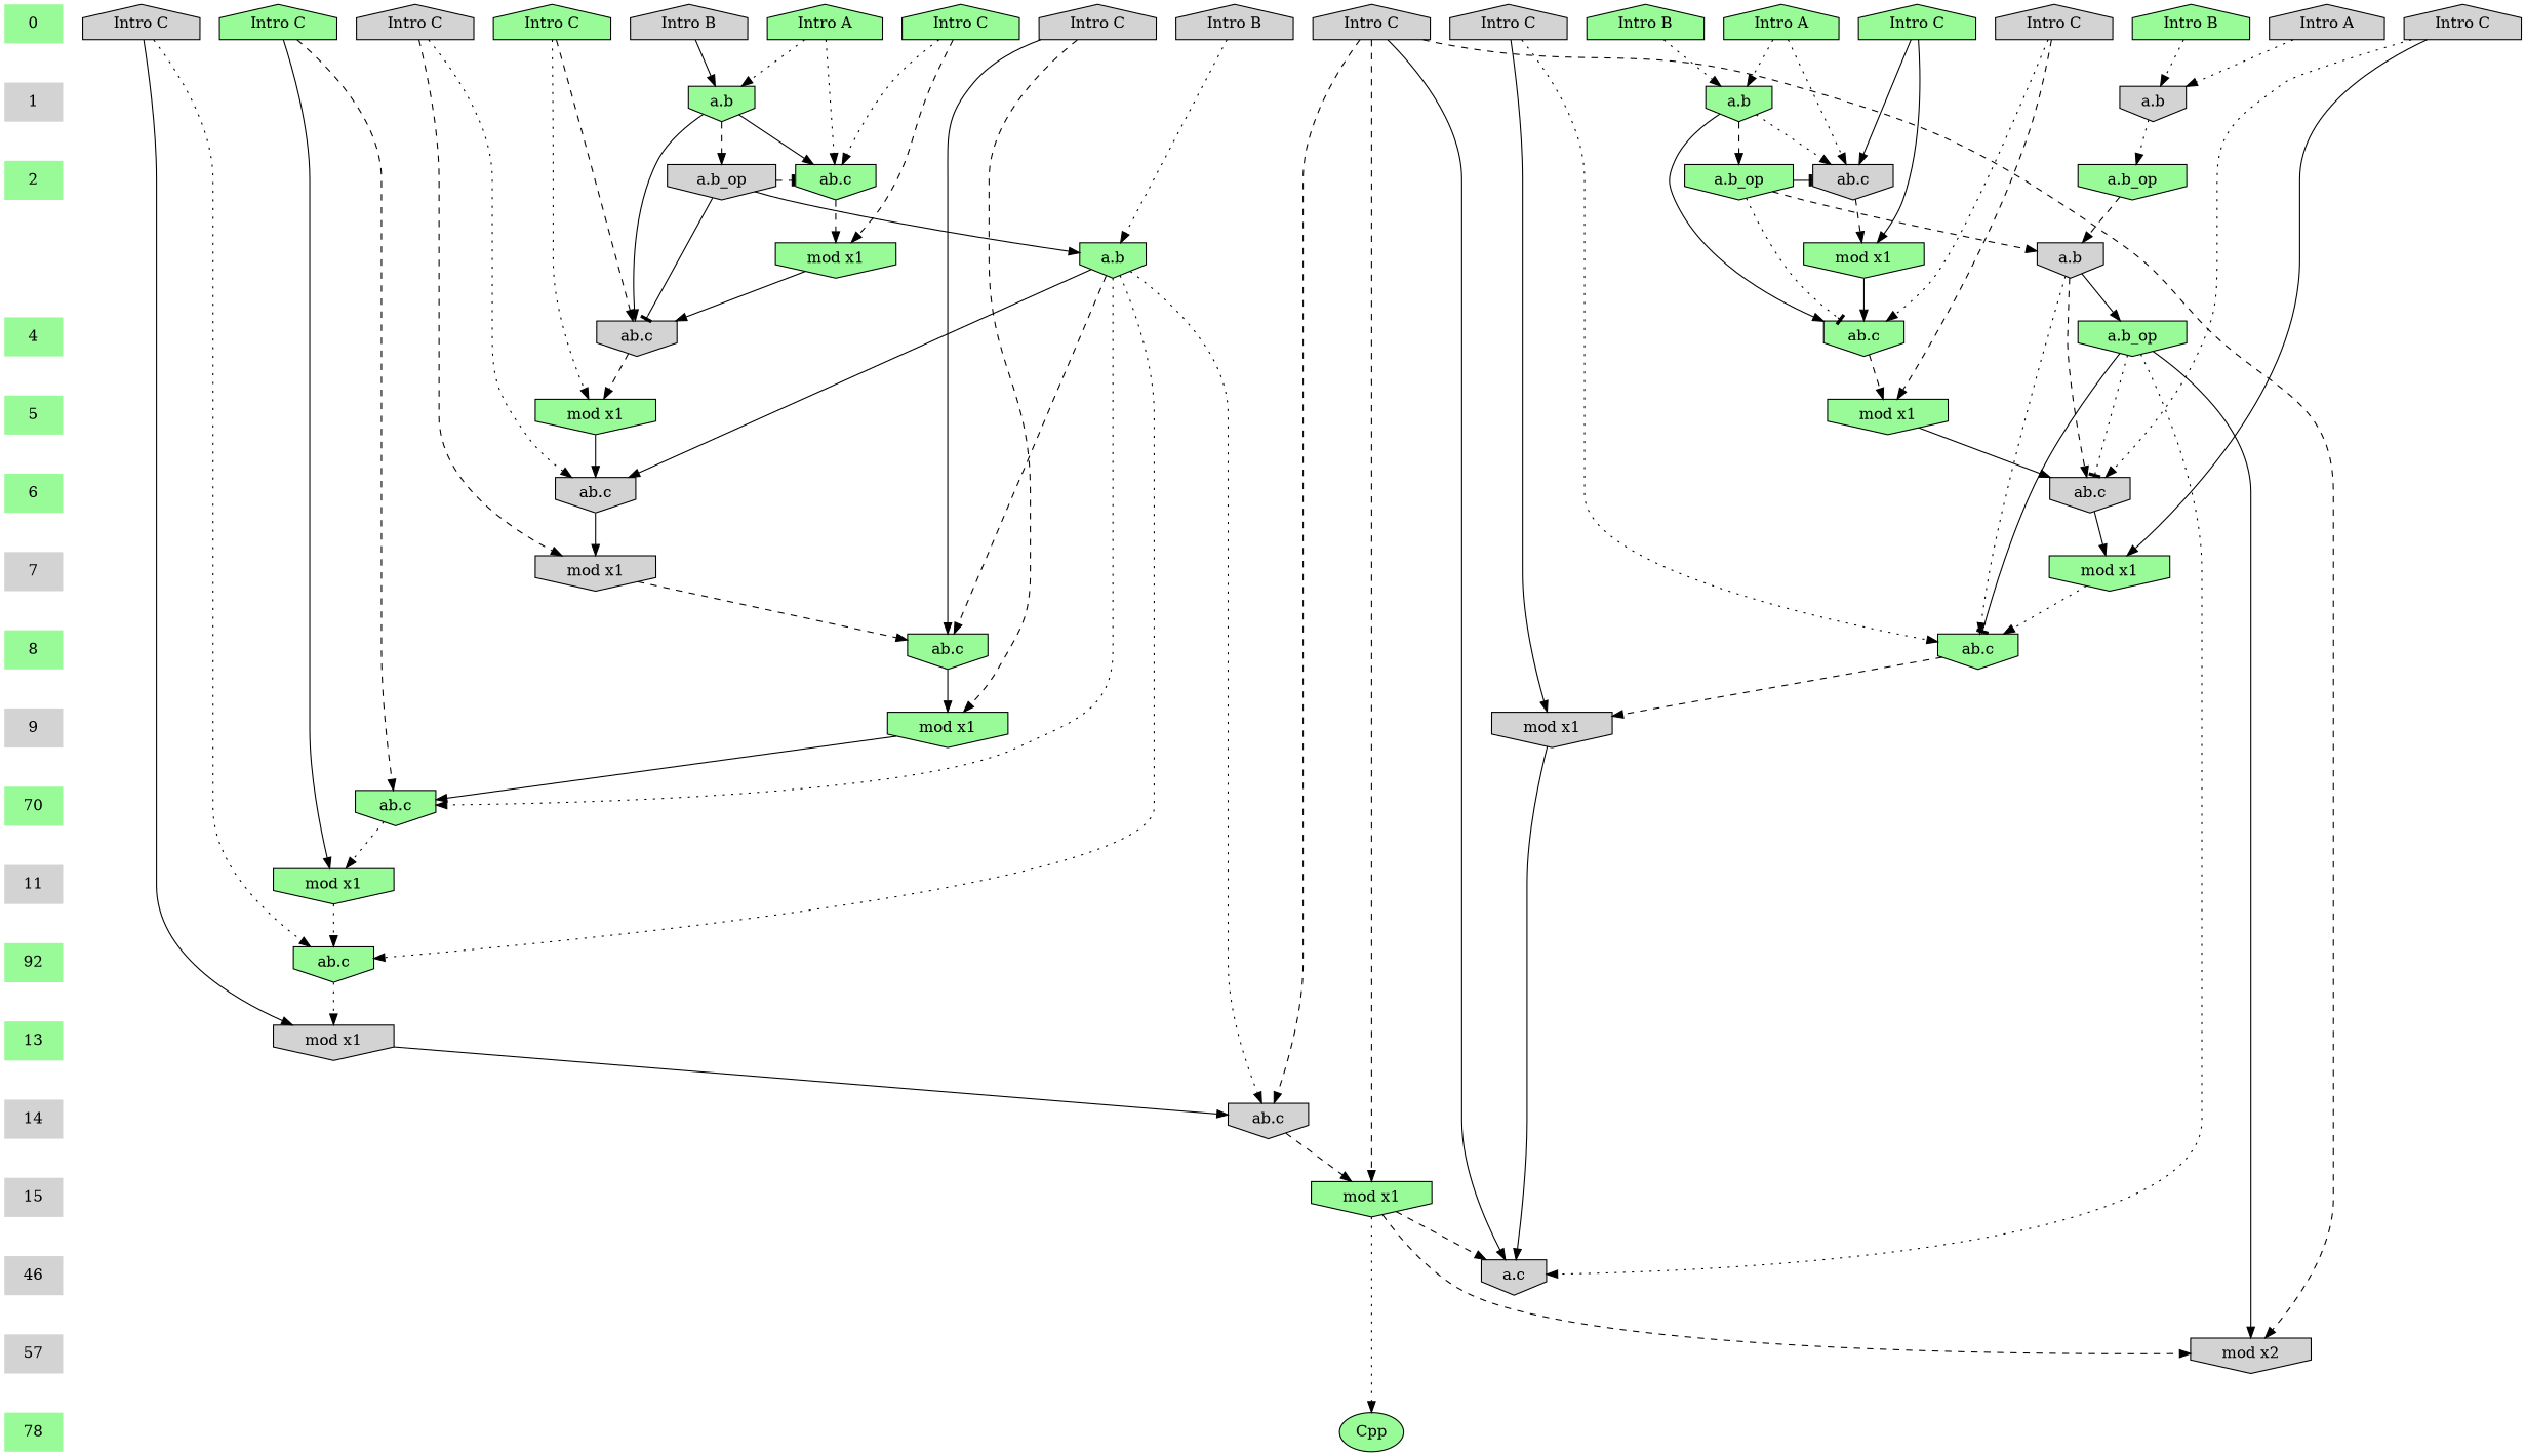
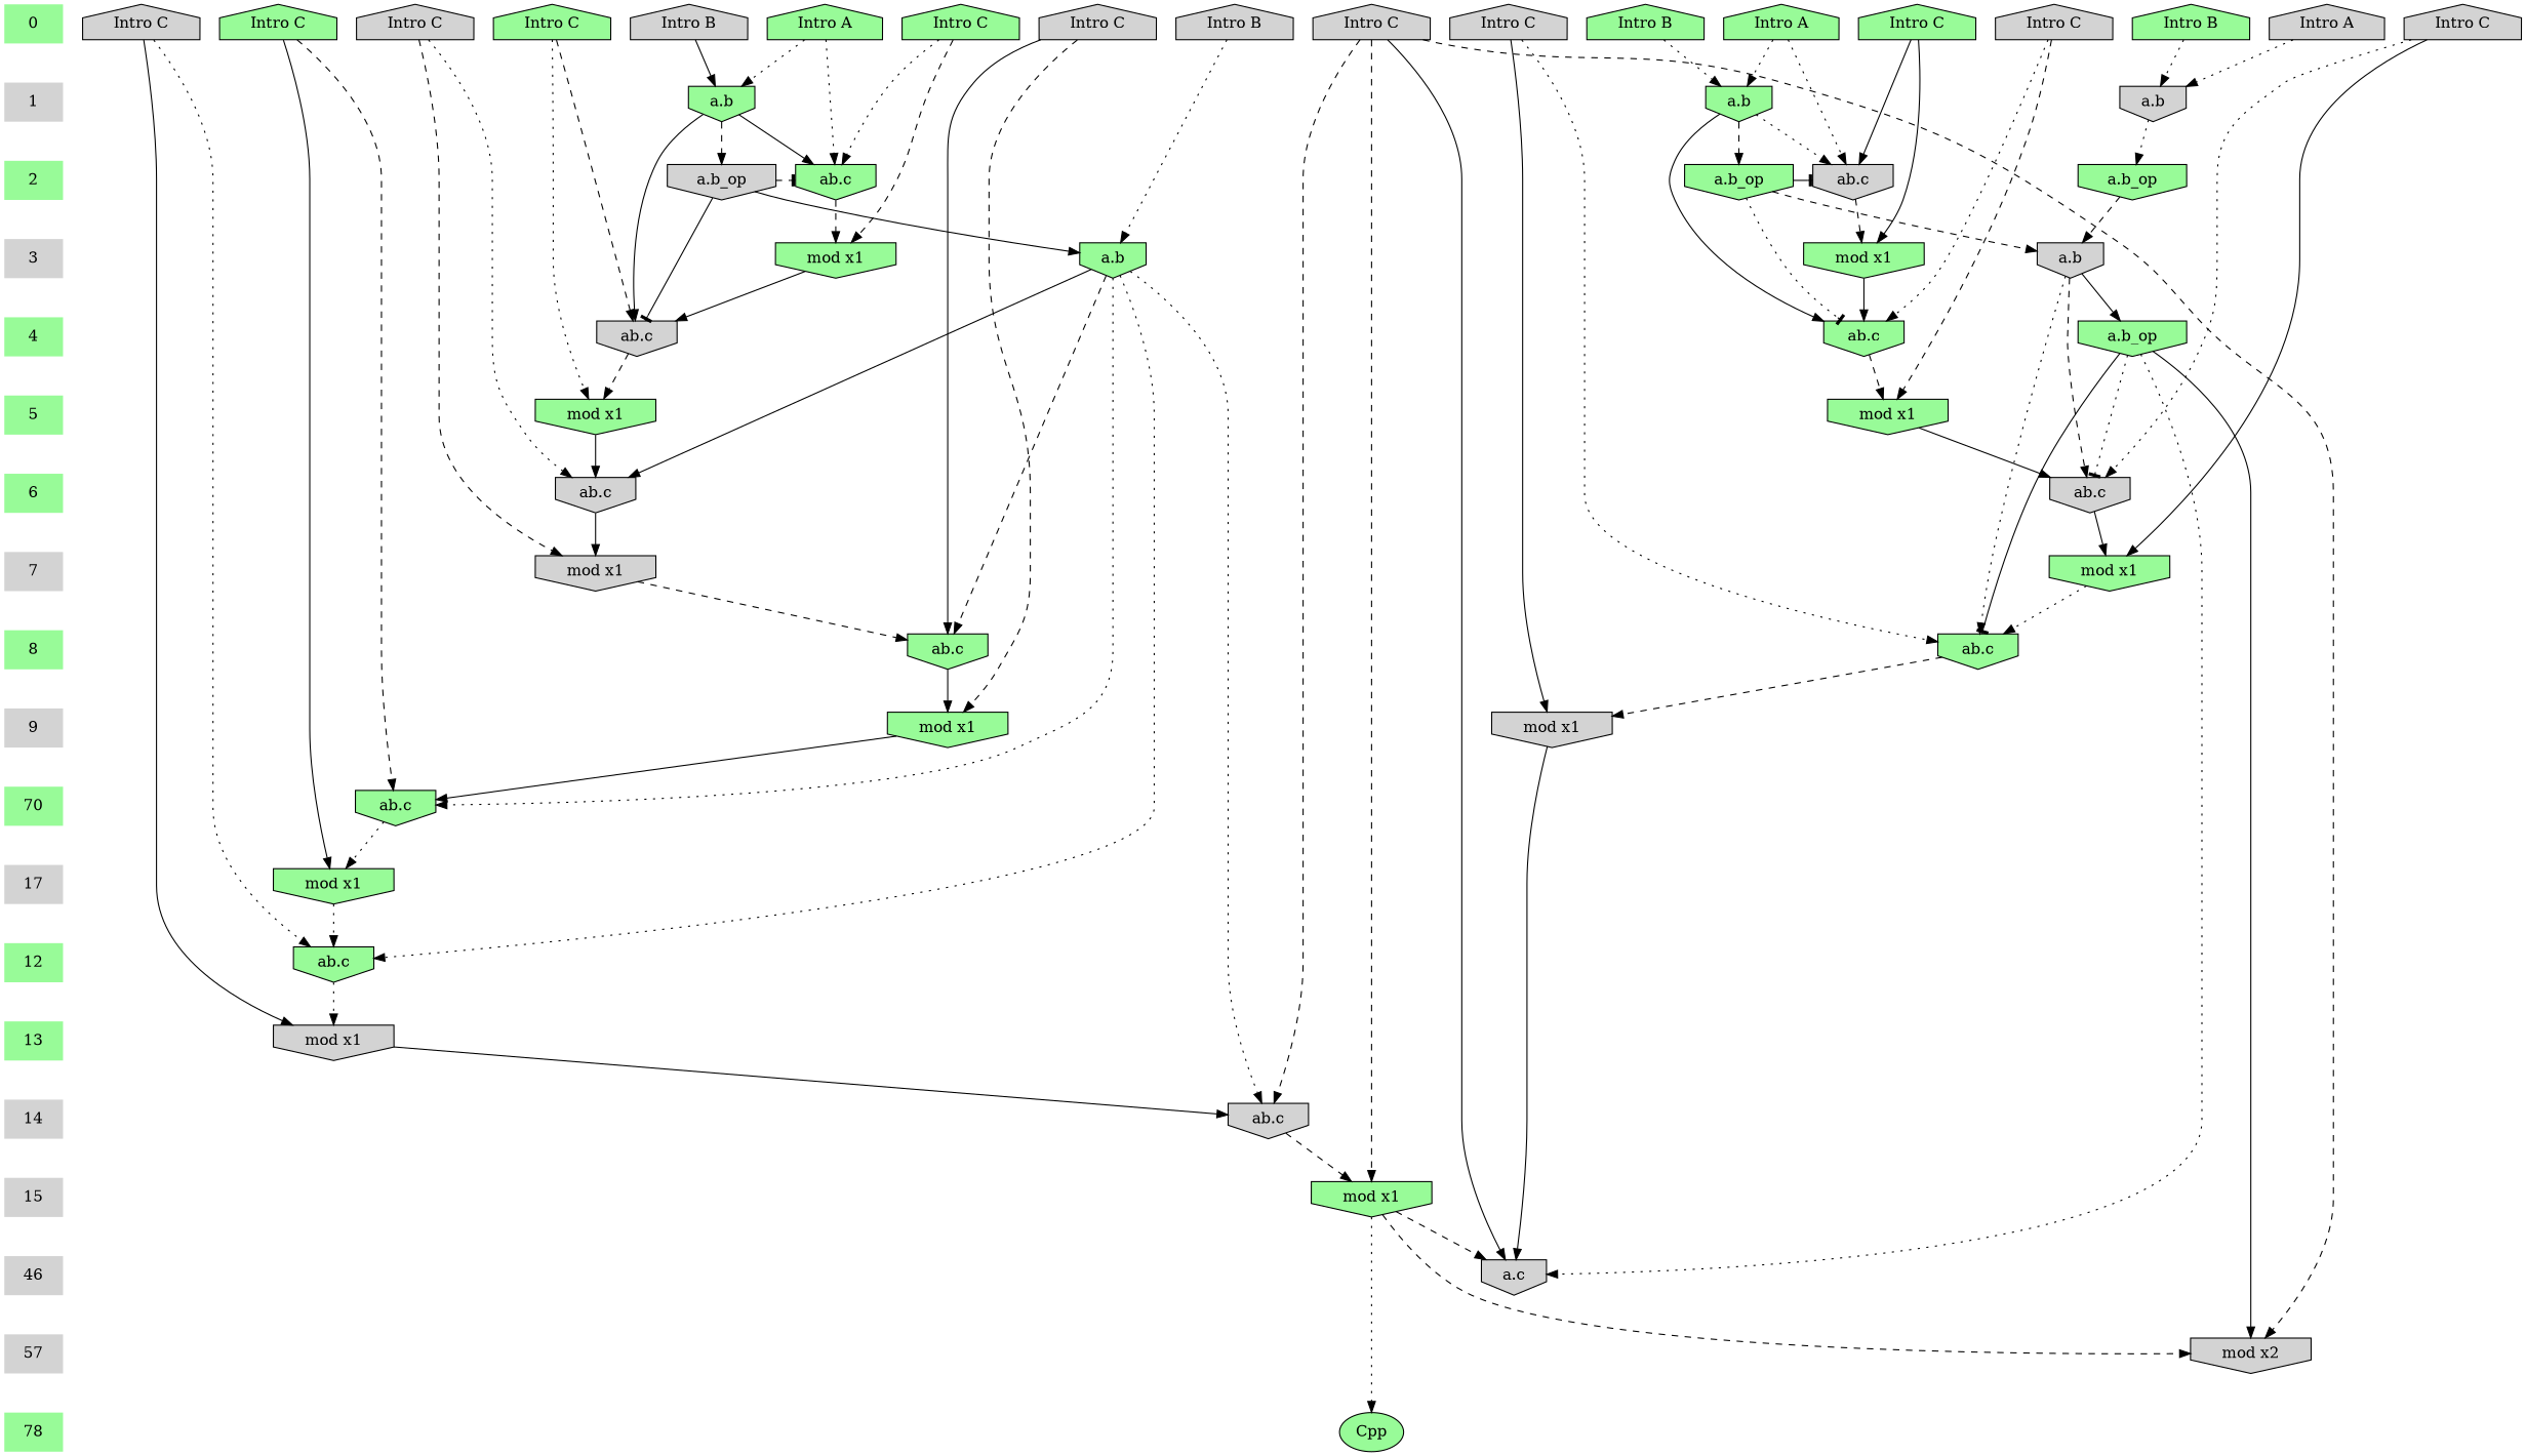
  digraph {
    ranksep=.5
    node [fillcolor=palegreen shape=invhouse style=filled]
    edge [style=dotted]
    0 [shape=plaintext]
    n2 [fillcolor=lightgrey label="Intro B" shape=house]
    n3 [fillcolor=lightgrey label="Intro B" shape=house]
    n4 [label="Intro A" shape=house]
    n5 [label="Intro A" shape=house]
    n6 [fillcolor=lightgrey label="Intro A" shape=house]
    n7 [label="Intro B" shape=house]
    n8 [label="Intro B" shape=house]
    n9 [label="Intro C" shape=house]
    n10 [label="Intro C" shape=house]
    n11 [fillcolor=lightgrey label="Intro C" shape=house]
    n12 [fillcolor=lightgrey label="Intro C" shape=house]
    n13 [fillcolor=lightgrey label="Intro C" shape=house]
    n14 [label="Intro C" shape=house]
    n15 [fillcolor=lightgrey label="Intro C" shape=house]
    n16 [fillcolor=lightgrey label="Intro C" shape=house]
    n17 [label="Intro C" shape=house]
    n18 [fillcolor=lightgrey label="Intro C" shape=house]
    n19 [fillcolor=lightgrey label="Intro C" shape=house]
    1 [fillcolor=lightgrey shape=plaintext]
    n21 [label="a.b"]
    n22 [label="a.b"]
    n23 [fillcolor=lightgrey label="a.b"]
    2 [shape=plaintext]
    n25 [label="ab.c"]
    n26 [fillcolor=lightgrey label="ab.c"]
    n27 [fillcolor=lightgrey label="a.b_op"]
    n28 [label="a.b_op"]
    n29 [label="a.b_op"]
+   3 [fillcolor=lightgrey shape=plaintext]
    n31 [label="mod x1"]
    n32 [label="mod x1"]
    n33 [label="a.b"]
    n34 [fillcolor=lightgrey label="a.b"]
    4 [shape=plaintext]
    n36 [fillcolor=lightgrey label="ab.c"]
    n37 [label="ab.c"]
    n38 [label="a.b_op"]
    5 [shape=plaintext]
    n40 [label="mod x1"]
    n41 [label="mod x1"]
    6 [shape=plaintext]
    n43 [fillcolor=lightgrey label="ab.c"]
    n44 [fillcolor=lightgrey label="ab.c"]
    7 [fillcolor=lightgrey shape=plaintext]
    n46 [fillcolor=lightgrey label="mod x1"]
    n47 [label="mod x1"]
    8 [shape=plaintext]
    n49 [label="ab.c"]
    n50 [label="ab.c"]
    9 [fillcolor=lightgrey shape=plaintext]
    n52 [label="mod x1"]
    n53 [fillcolor=lightgrey label="mod x1"]
    n54 [label=70 shape=plaintext]
    n55 [label="ab.c"]
-   11 [fillcolor=lightgrey shape=plaintext]
+   11 [fillcolor=lightgrey shape=plaintext label=17]
    n57 [label="mod x1"]
-   12 [shape=plaintext label=92]
+   12 [shape=plaintext]
    n59 [label="ab.c"]
    13 [shape=plaintext]
    n61 [fillcolor=lightgrey label="mod x1"]
    14 [fillcolor=lightgrey shape=plaintext]
    n63 [fillcolor=lightgrey label="ab.c"]
    15 [fillcolor=lightgrey shape=plaintext]
    n65 [label="mod x1"]
    n66 [fillcolor=lightgrey label=46 shape=plaintext]
    n67 [fillcolor=lightgrey label="a.c"]
    n68 [fillcolor=lightgrey label=57 shape=plaintext]
    n69 [fillcolor=lightgrey label="mod x2"]
    n70 [label=78 shape=plaintext]
    n71 [label=Cpp shape=""]
    subgraph sub_1 {
      rank=same
      0
      n2
      n3
      n4
      n5
      n6
      n7
      n8
      n9
      n10
      n11
      n12
      n13
      n14
      n15
      n16
      n17
      n18
      n19
    }
    subgraph sub_2 {
      rank=same
      1
      n21
      n22
      n23
    }
    subgraph sub_3 {
      rank=same
      2
      n25
      n26
      n27
      n28
      n29
    }
    subgraph sub_4 {
      rank=same
+     3
      n31
      n32
      n33
      n34
    }
    subgraph sub_5 {
      rank=same
      4
      n36
      n37
      n38
    }
    subgraph sub_6 {
      rank=same
      5
      n40
      n41
    }
    subgraph sub_7 {
      rank=same
      6
      n43
      n44
    }
    subgraph sub_8 {
      rank=same
      7
      n46
      n47
    }
    subgraph sub_9 {
      rank=same
      8
      n49
      n50
    }
    subgraph sub_10 {
      rank=same
      9
      n52
      n53
    }
    subgraph sub_11 {
      rank=same
      n54
      n55
    }
    subgraph sub_12 {
      rank=same
      11
      n57
    }
    subgraph sub_13 {
      rank=same
      12
      n59
    }
    subgraph sub_14 {
      rank=same
      13
      n61
    }
    subgraph sub_15 {
      rank=same
      14
      n63
    }
    subgraph sub_16 {
      rank=same
      15
      n65
    }
    subgraph sub_17 {
      rank=same
      n66
      n67
    }
    subgraph sub_18 {
      rank=same
      n68
      n69
    }
    subgraph sub_19 {
      rank=same
      n70
      n71
    }
    0 -> 1 [style=invis]
    n2 -> n33
    n3 -> n21 [style=solid]
    n4 -> n21
    n4 -> n25
    n5 -> n22
    n5 -> n26
    n6 -> n23
    n7 -> n23
    n8 -> n22
    n9 -> n55 [style=dashed]
    n9 -> n57 [style=solid]
    n10 -> n25
    n10 -> n31 [style=dashed]
    n11 -> n43
    n11 -> n46 [style=dashed]
    n12 -> n44
    n12 -> n47 [style=solid]
    n13 -> n50
    n13 -> n53 [style=solid]
    n14 -> n26 [style=solid]
    n14 -> n32 [style=solid]
    n15 -> n63 [style=dashed]
    n15 -> n65 [style=dashed]
    n15 -> n67 [style=solid]
    n15 -> n69 [style=dashed]
    n16 -> n49 [style=solid]
    n16 -> n52 [style=dashed]
    n17 -> n36 [style=dashed]
    n17 -> n40
    n18 -> n37
    n18 -> n41 [style=dashed]
    n19 -> n59
    n19 -> n61 [style=solid]
    1 -> 2 [style=invis]
    n21 -> n25 [style=solid]
    n21 -> n27 [style=dashed]
    n21 -> n36 [style=solid]
    n22 -> n26
    n22 -> n28 [style=dashed]
    n22 -> n37 [style=solid]
    n23 -> n29
+   2 -> 3 [style=invis]
    n25 -> n31 [style=dashed]
    n26 -> n32 [style=dashed]
    n27 -> n25 [arrowhead=tee style=dashed]
    n27 -> n33 [style=solid]
    n27 -> n36 [arrowhead=tee style=solid]
    n28 -> n26 [arrowhead=tee style=solid]
    n28 -> n34 [style=dashed]
    n28 -> n37 [arrowhead=tee]
    n29 -> n34 [style=dashed]
+   3 -> 4 [style=invis]
    n31 -> n36 [style=solid]
    n32 -> n37 [style=solid]
    n33 -> n43 [style=solid]
    n33 -> n49 [style=dashed]
    n33 -> n55
    n33 -> n59
    n33 -> n63
    n34 -> n38 [style=solid]
    n34 -> n44 [style=dashed]
    n34 -> n50
    4 -> 5 [style=invis]
    n36 -> n40 [style=dashed]
    n37 -> n41 [style=dashed]
    n38 -> n44 [arrowhead=tee]
    n38 -> n50 [arrowhead=tee style=solid]
    n38 -> n67
    n38 -> n69 [style=solid]
    5 -> 6 [style=invis]
    n40 -> n43 [style=solid]
    n41 -> n44 [style=solid]
    6 -> 7 [style=invis]
    n43 -> n46 [style=solid]
    n44 -> n47 [style=solid]
    7 -> 8 [style=invis]
    n46 -> n49 [style=dashed]
    n47 -> n50
    8 -> 9 [style=invis]
    n49 -> n52 [style=solid]
    n50 -> n53 [style=dashed]
    9 -> n54 [style=invis]
    n52 -> n55 [style=solid]
    n53 -> n67 [style=solid]
    n54 -> 11 [style=invis]
    n55 -> n57
    11 -> 12 [style=invis]
    n57 -> n59
    12 -> 13 [style=invis]
    n59 -> n61
    13 -> 14 [style=invis]
    n61 -> n63 [style=solid]
    14 -> 15 [style=invis]
    n63 -> n65 [style=dashed]
    15 -> n66 [style=invis]
    n65 -> n67 [style=dashed]
    n65 -> n69 [style=dashed]
    n65 -> n71
    n66 -> n68 [style=invis]
    n68 -> n70 [style=invis]
  }
